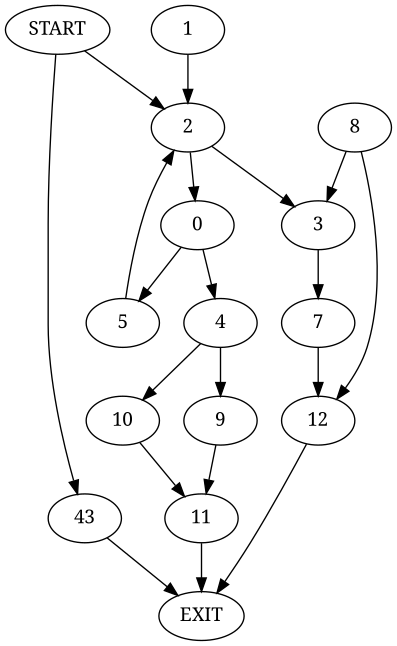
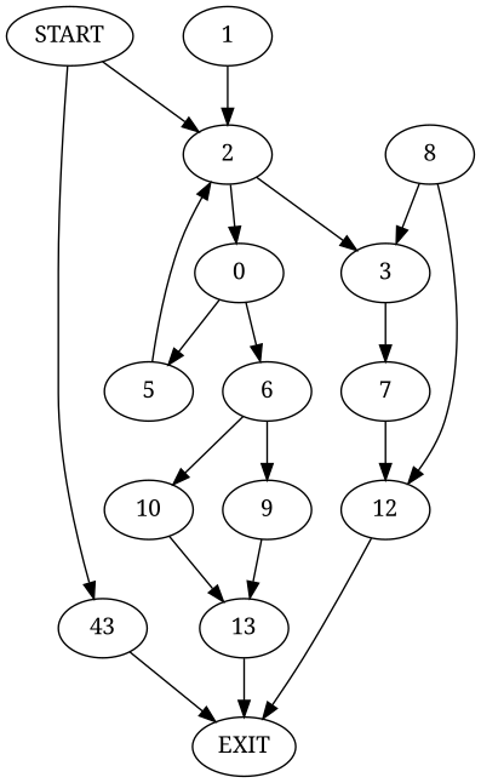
  digraph {
    fontname="Noto Serif"
    node [fontname="Noto Serif"]
    edge [fontname="Noto Serif"]
    n1 [label=START]
    n2 [label=43]
    2
    1
    n5 [label=EXIT]
    3
    n7 [label=0]
    7
    5
-   6 [label=4]
+   6
    12
    8
    9
    10
-   11
+   11 [label=13]
    n1 -> n2
    n1 -> 2
    n2 -> n5
    2 -> 3
    2 -> n7
    1 -> 2
    3 -> 7
    n7 -> 5
    n7 -> 6
    7 -> 12
    5 -> 2
    6 -> 9
    6 -> 10
    12 -> n5
    8 -> 3
    8 -> 12
    9 -> 11
    10 -> 11
    11 -> n5
  }
